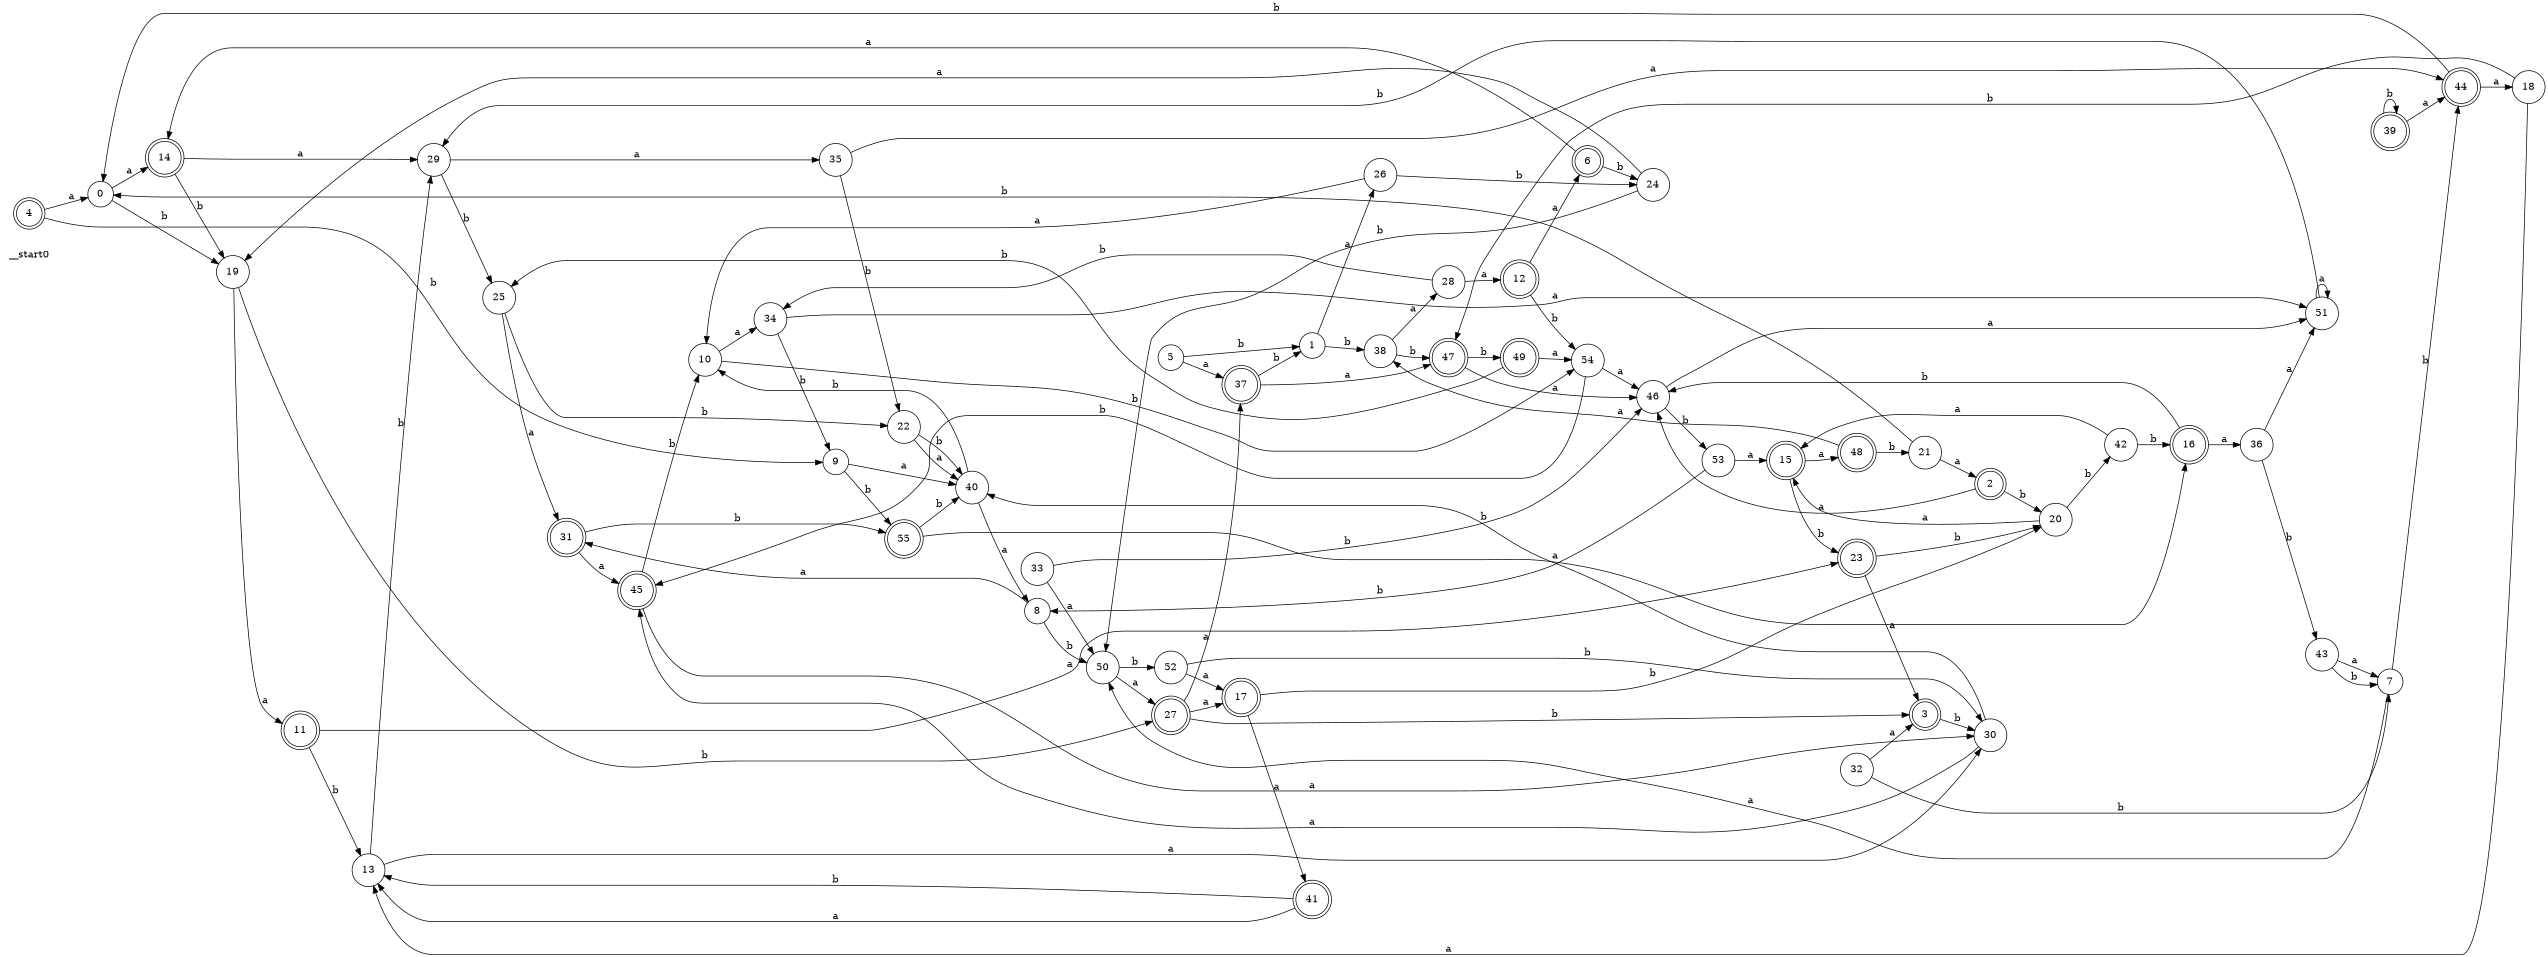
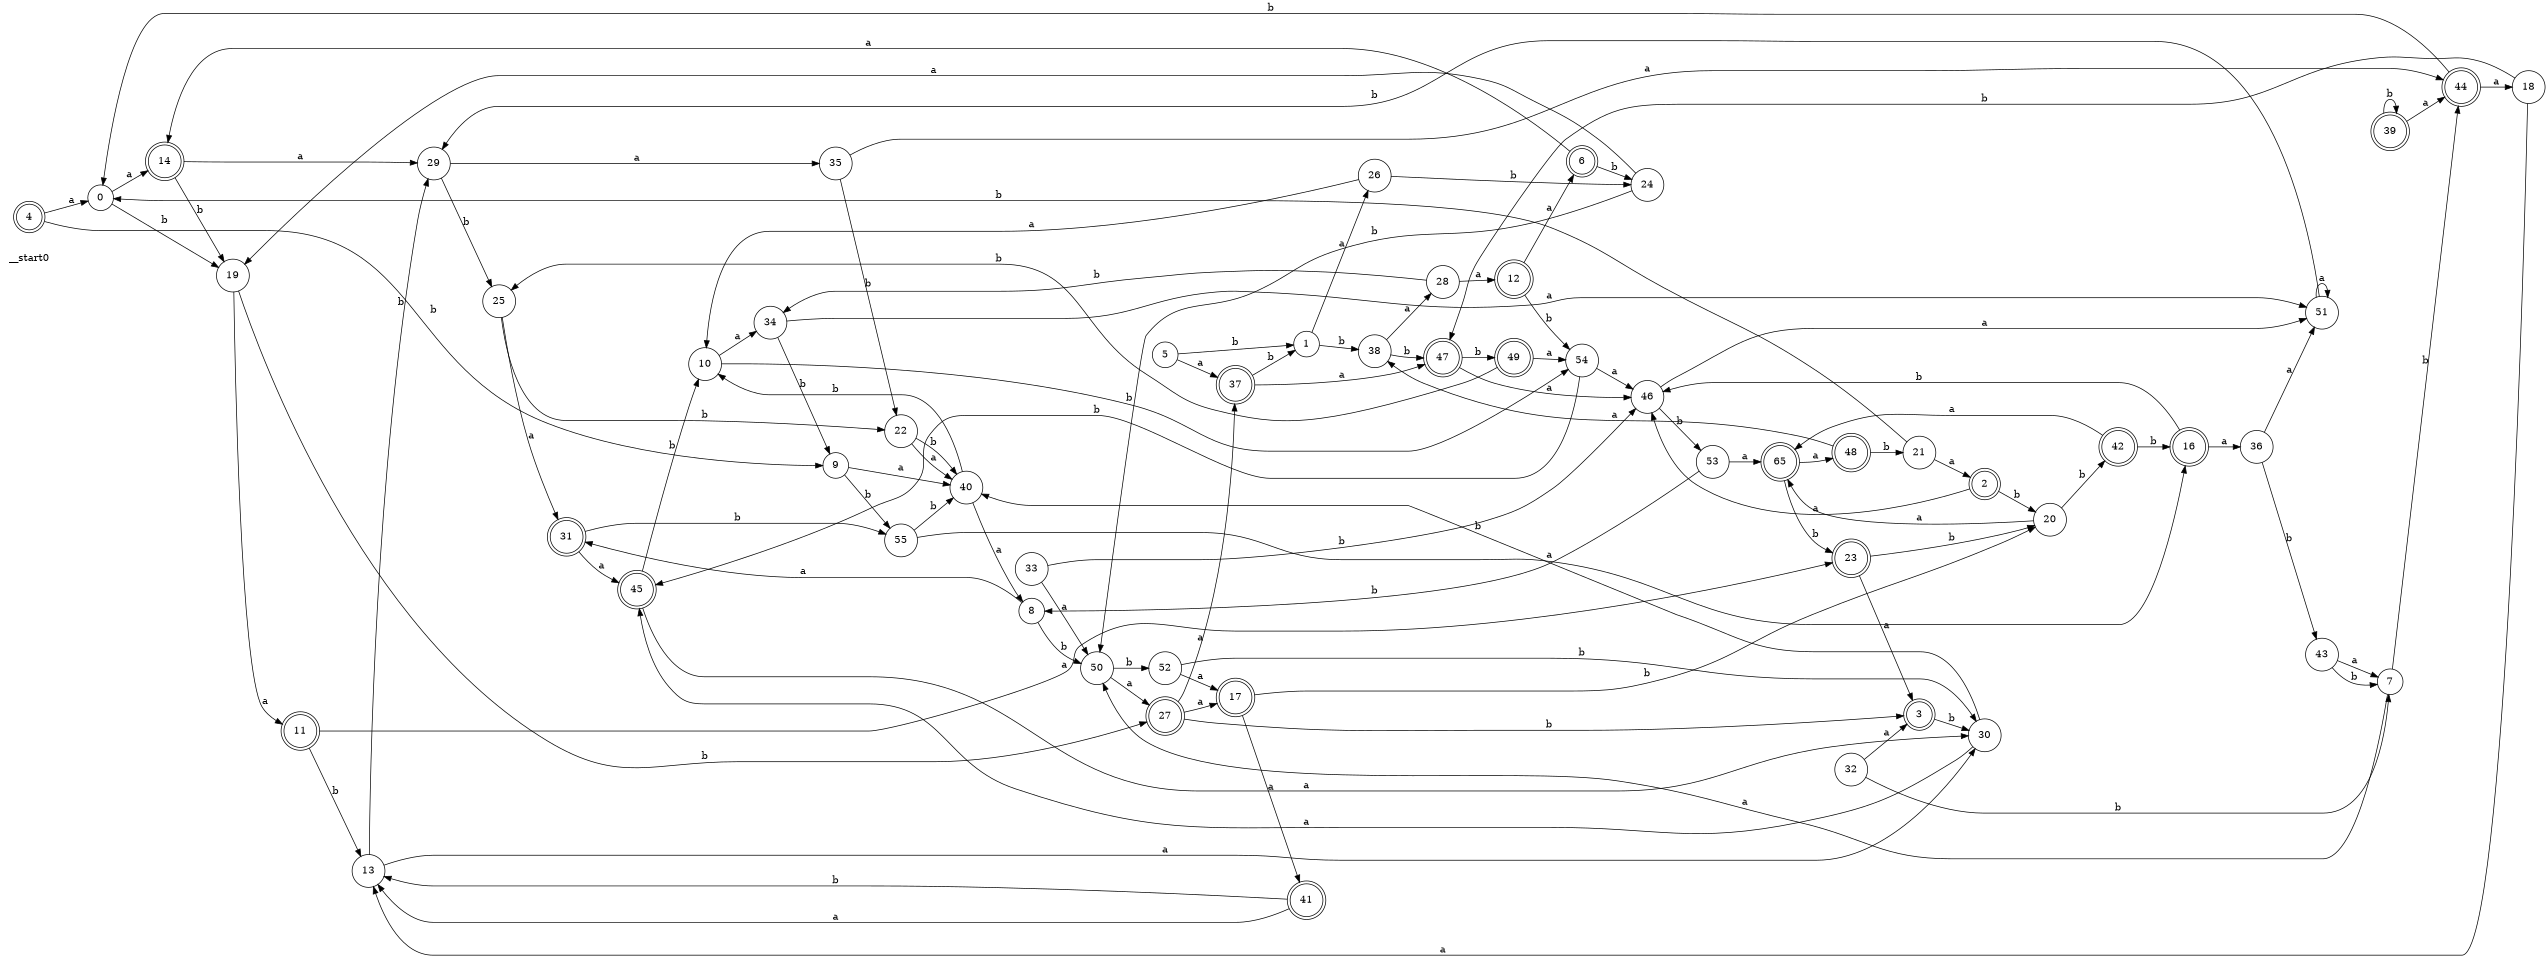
  digraph {
    rankdir=LR
    node [shape=circle color=black fillcolor=white style=filled]
    __start0 [shape=none color="" fillcolor="" style=""]
    n2 [label=0]
    n3 [label=14 shape=doublecircle style="rounded,filled"]
    n4 [label=19]
    n5 [label=29]
    n6 [label=11 shape=doublecircle style="rounded,filled"]
    n7 [label=27 shape=doublecircle style="rounded,filled"]
    n8 [label=1]
    n9 [label=26]
    n10 [label=38]
    n11 [label=24]
    n12 [label=10]
    n13 [label=47 shape=doublecircle style="rounded,filled"]
    n14 [label=28]
    n15 [label=2 shape=doublecircle style="rounded,filled"]
    n16 [label=20]
    n17 [label=46]
-   n18 [label=15 shape=doublecircle style="rounded,filled"]
-   n19 [label=42]
+   n18 [label=65 shape=doublecircle style="rounded,filled"]
+   n19 [label=42 shape=doublecircle]
    n20 [label=51]
    n21 [label=53]
    n22 [label=3 shape=doublecircle style="rounded,filled"]
    n23 [label=30]
    n24 [label=40]
    n25 [label=45 shape=doublecircle style="rounded,filled"]
    n26 [label=37 shape=doublecircle style="rounded,filled"]
    n27 [label=4 shape=doublecircle style="rounded,filled"]
    n28 [label=9]
-   n29 [label=55 shape=doublecircle style="rounded,filled"]
+   n29 [label=55 style="rounded,filled"]
    n30 [label=5]
    n31 [label=6 shape=doublecircle style="rounded,filled"]
    n32 [label=50]
    n33 [label=7]
    n34 [label=44 shape=doublecircle style="rounded,filled"]
    n35 [label=18]
    n36 [label=52]
    n37 [label=8]
    n38 [label=31 shape=doublecircle style="rounded,filled"]
    n39 [label=16 shape=doublecircle style="rounded,filled"]
    n40 [label=34]
    n41 [label=54]
    n42 [label=13]
    n43 [label=23 shape=doublecircle style="rounded,filled"]
    n44 [label=12 shape=doublecircle style="rounded,filled"]
    n45 [label=25]
    n46 [label=35]
    n47 [label=48 shape=doublecircle style="rounded,filled"]
    n48 [label=21]
    n49 [label=36]
    n50 [label=43]
    n51 [label=17 shape=doublecircle style="rounded,filled"]
    n52 [label=41 shape=doublecircle style="rounded,filled"]
    n53 [label=49 shape=doublecircle style="rounded,filled"]
    n54 [label=22]
    n55 [label=32]
    n56 [label=33]
    n57 [label=39 shape=doublecircle style="rounded,filled"]
    n2 -> n3 [label=a]
    n2 -> n4 [label=b]
    n3 -> n4 [label=b]
    n3 -> n5 [label=a]
    n4 -> n6 [label=a]
    n4 -> n7 [label=b]
    n5 -> n45 [label=b]
    n5 -> n46 [label=a]
    n6 -> n42 [label=b]
    n6 -> n43 [label=a]
    n7 -> n22 [label=b]
    n7 -> n26 [label=a]
    n7 -> n51 [label=a]
    n8 -> n9 [label=a]
    n8 -> n10 [label=b]
    n9 -> n11 [label=b]
    n9 -> n12 [label=a]
    n10 -> n13 [label=b]
    n10 -> n14 [label=a]
    n11 -> n4 [label=a]
    n11 -> n32 [label=b]
    n12 -> n40 [label=a]
    n12 -> n41 [label=b]
    n13 -> n17 [label=a]
    n13 -> n53 [label=b]
    n14 -> n40 [label=b]
    n14 -> n44 [label=a]
    n15 -> n16 [label=b]
    n15 -> n17 [label=a]
    n16 -> n18 [label=a]
    n16 -> n19 [label=b]
    n17 -> n20 [label=a]
    n17 -> n21 [label=b]
    n18 -> n43 [label=b]
    n18 -> n47 [label=a]
    n19 -> n18 [label=a]
    n19 -> n39 [label=b]
    n20 -> n5 [label=b]
    n20 -> n20 [label=a]
    n21 -> n18 [label=a]
    n21 -> n37 [label=b]
    n22 -> n23 [label=b]
    n23 -> n24 [label=b]
    n23 -> n25 [label=a]
    n24 -> n12 [label=b]
    n24 -> n37 [label=a]
    n25 -> n12 [label=b]
    n25 -> n23 [label=a]
    n26 -> n8 [label=b]
    n26 -> n13 [label=a]
    n27 -> n2 [label=a]
    n27 -> n28 [label=b]
    n28 -> n24 [label=a]
    n28 -> n29 [label=b]
    n29 -> n24 [label=b]
    n29 -> n39 [label=a]
    n30 -> n8 [label=b]
    n30 -> n26 [label=a]
    n31 -> n3 [label=a]
    n31 -> n11 [label=b]
    n32 -> n7 [label=a]
    n32 -> n36 [label=b]
    n33 -> n32 [label=a]
    n33 -> n34 [label=b]
    n34 -> n2 [label=b]
    n34 -> n35 [label=a]
    n35 -> n13 [label=b]
    n35 -> n42 [label=a]
    n36 -> n23 [label=b]
    n36 -> n51 [label=a]
    n37 -> n32 [label=b]
    n37 -> n38 [label=a]
    n38 -> n25 [label=a]
    n38 -> n29 [label=b]
    n39 -> n17 [label=b]
    n39 -> n49 [label=a]
    n40 -> n20 [label=a]
    n40 -> n28 [label=b]
    n41 -> n17 [label=a]
    n41 -> n25 [label=b]
    n42 -> n5 [label=b]
    n42 -> n23 [label=a]
    n43 -> n16 [label=b]
    n43 -> n22 [label=a]
    n44 -> n31 [label=a]
    n44 -> n41 [label=b]
    n45 -> n38 [label=a]
    n45 -> n54 [label=b]
    n46 -> n34 [label=a]
    n46 -> n54 [label=b]
    n47 -> n10 [label=a]
    n47 -> n48 [label=b]
    n48 -> n2 [label=b]
    n48 -> n15 [label=a]
    n49 -> n20 [label=a]
    n49 -> n50 [label=b]
    n50 -> n33 [label=a]
    n50 -> n33 [label=b]
    n51 -> n16 [label=b]
    n51 -> n52 [label=a]
    n52 -> n42 [label=a]
    n52 -> n42 [label=b]
    n53 -> n41 [label=a]
    n53 -> n45 [label=b]
    n54 -> n24 [label=a]
    n54 -> n24 [label=b]
    n55 -> n22 [label=a]
    n55 -> n33 [label=b]
    n56 -> n17 [label=b]
    n56 -> n32 [label=a]
    n57 -> n34 [label=a]
    n57 -> n57 [label=b]
  }
